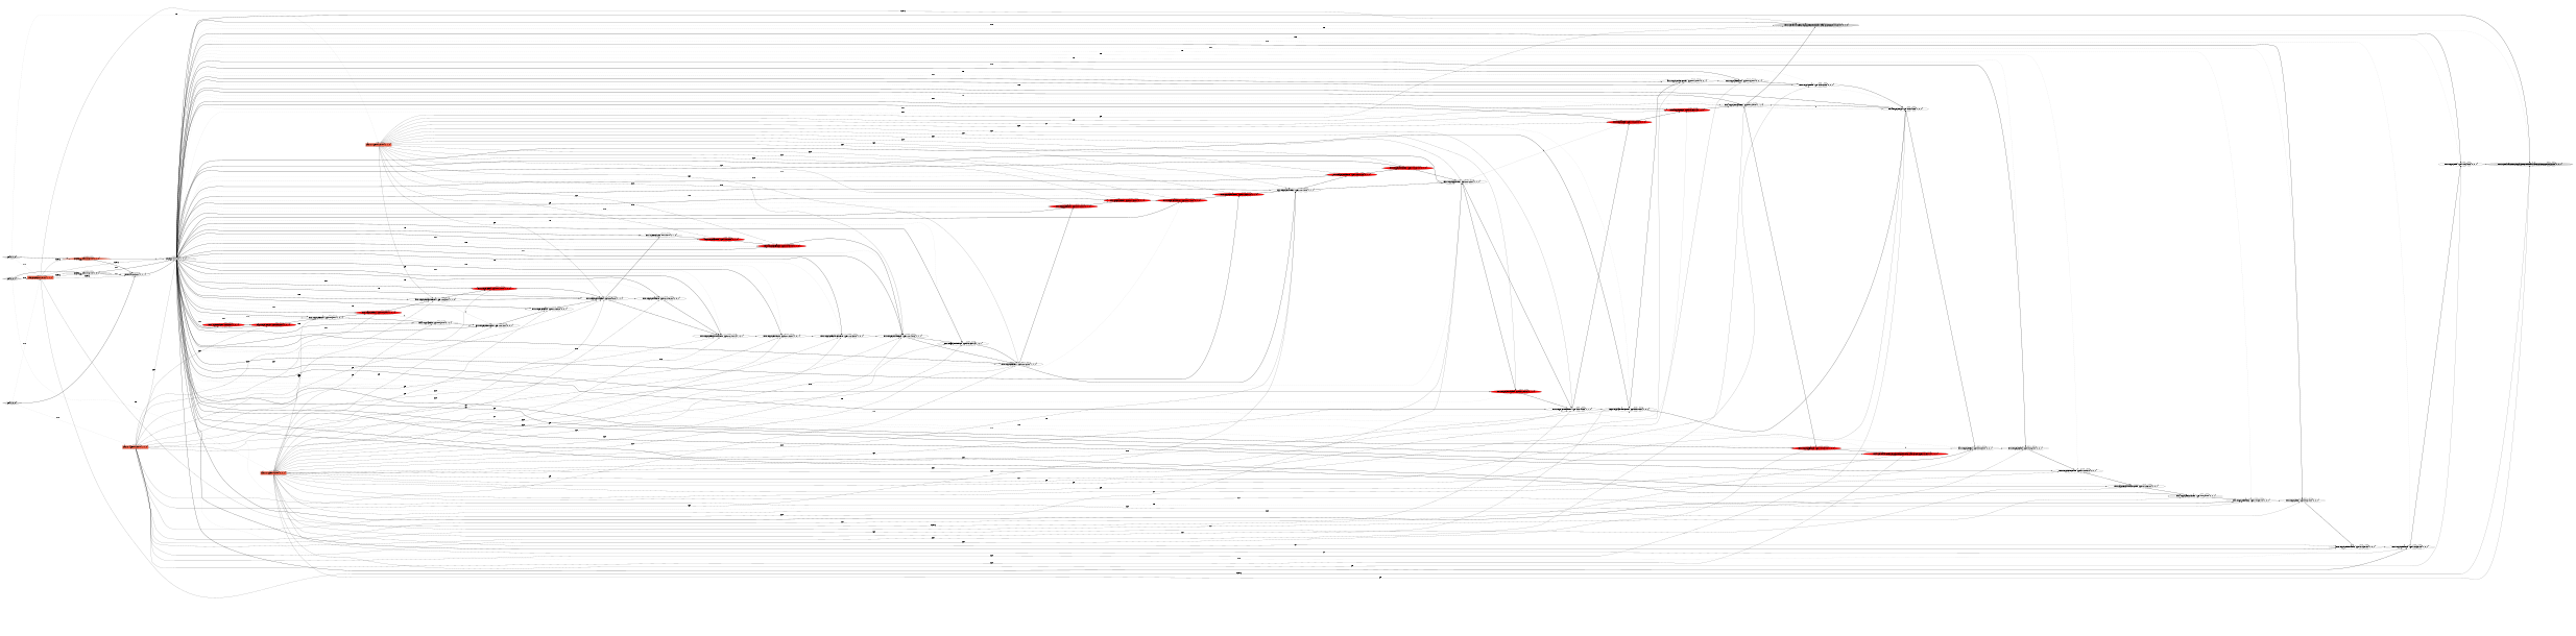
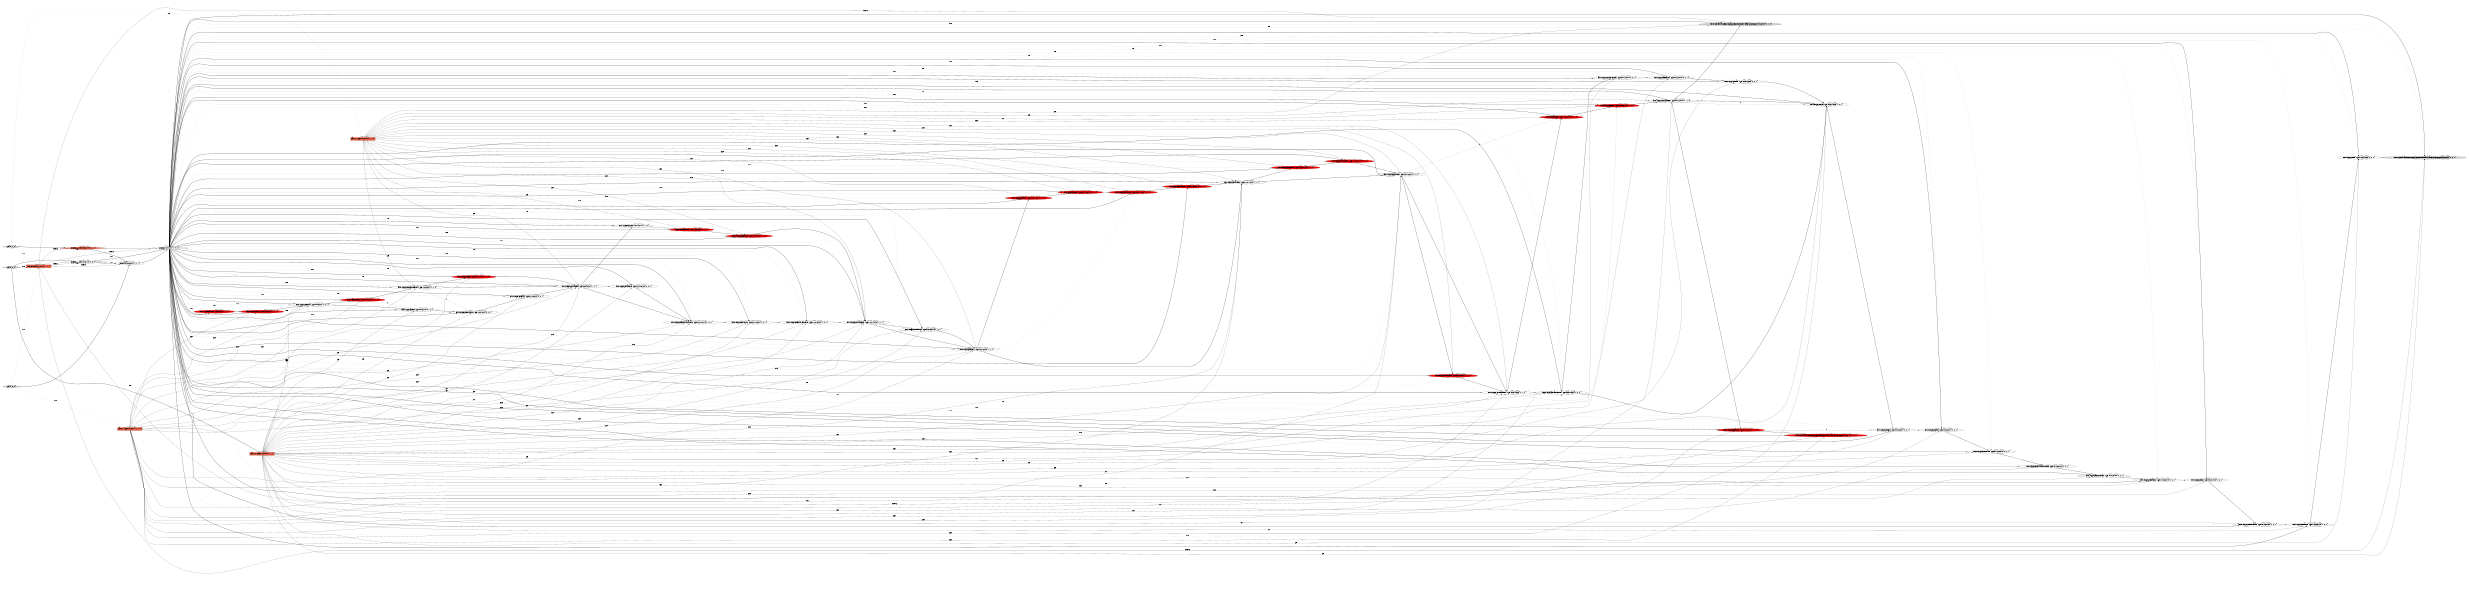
  digraph {
    rankdir=LR
    node [fillcolor=white shape=ellipse style=filled]
    edge [style=bold]
    n1 [label="return toType(getProperties(),type)@@@27@@@['0', '0', '1']"]
    n2 [label="return toType(getAdditionalProperties(),type)@@@28@@@['0', '0', '1']"]
    n3 [label="return toType(getDiscriminator(),type)@@@29@@@['0', '0', '1']"]
    n4 [label="return toType(getMinItems(),type)@@@18@@@['1', '1', '1']"]
    n5 [fillcolor=red label="return toType(getMultipleOf(),type)@@@20@@@['0', '1', '0']"]
    n6 [label="return toType(getUniqueItems(),type)@@@19@@@['1', '1', '1']"]
    n7 [fillcolor=red label="return toType(getRef(),type)@@@22@@@['0', '1', '0']"]
    n8 [fillcolor=red label="return toType(getType(),type)@@@23@@@['0', '1', '0']"]
    n9 [label="return toType(getMaxProperties(),type)@@@20@@@['1', '0', '1']"]
    n10 [label="return toType(getUniqueItems(),type)@@@24@@@['1', '1', '0']"]
    n11 [label="return toType(getType(),type)@@@24@@@['1', '0', '1']"]
    n12 [fillcolor=lightgray label="return super.edu.fdu.CPPDG.tinypdg.pe.ExpressionInfo@159ff34propertytype@@@25@@@['0', '1', '0']"]
    n13 [fillcolor=red label="return toType(getExample(),type)@@@24@@@['1', '0', '0']"]
    n14 [fillcolor=lightgray label="get['0', '0', '1']" shape=diamond]
    n15 [label="property == null@@@3@@@['0', '0', '1']" shape=diamond]
    n16 [fillcolor=tomato label="String property@@@2@@@['1', '1', '1']" shape=box]
    n17 [fillcolor=tomato label="Class<T> type@@@2@@@['0', '0', '1']" shape=box]
    n18 [label="property@@@4@@@['1', '1', '1']" shape=diamond]
    n19 [label="return null@@@3@@@['1', '1', '1']"]
    n20 [fillcolor=lightgray label="return super.edu.fdu.CPPDG.tinypdg.pe.ExpressionInfo@15a003cpropertytype@@@35@@@['0', '0', '1']"]
    n21 [fillcolor=red label="return super.edu.fdu.CPPDG.tinypdg.pe.ExpressionInfo@159fe7dpropertytype@@@25@@@['1', '0', '0']"]
    n22 [fillcolor=tomato label="property == null@@@3@@@['0', '1', '0']" shape=diamond]
    n23 [label="return toType(getMinimum(),type)@@@12@@@['1', '0', '1']"]
    n24 [label="return toType(getExclusiveMinimum(),type)@@@13@@@['1', '0', '1']"]
    n25 [label="return toType(getMaxLength(),type)@@@14@@@['1', '1', '1']"]
    n26 [label="return toType(getDescription(),type)@@@7@@@['0', '0', '1']"]
    n27 [label="return toType(getDefault(),type)@@@8@@@['0', '0', '1']"]
    n28 [label="return toType(getMaximum(),type)@@@10@@@['0', '0', '1']"]
    n29 [label="return toType(getFormat(),type)@@@5@@@['1', '0', '1']"]
    n30 [label="return toType(getExternalDocs(),type)@@@32@@@['0', '0', '1']"]
    n31 [label="return toType(getPattern(),type)@@@16@@@['1', '1', '1']"]
    n32 [label="return toType(getEnum(),type)@@@23@@@['0', '0', '1']"]
    n33 [label="return toType(getAllOf(),type)@@@26@@@['0', '0', '1']"]
    n34 [label="return toType(getMinLength(),type)@@@15@@@['1', '0', '1']"]
    n35 [label="return toType(getMinProperties(),type)@@@21@@@['0', '0', '1']"]
    n36 [label="return toType(getReadOnly(),type)@@@30@@@['0', '0', '1']"]
    n37 [label="return toType(getTitle(),type)@@@6@@@['0', '0', '1']"]
    n38 [label="return toType(getRequired(),type)@@@22@@@['0', '0', '1']"]
    n39 [label="return toType(getExample(),type)@@@33@@@['0', '0', '1']"]
    n40 [label="return toType(getMaxItems(),type)@@@17@@@['1', '1', '1']"]
    n41 [label="return toType(getItems(),type)@@@25@@@['0', '0', '1']"]
    n42 [label="return toType(getMultipleOf(),type)@@@9@@@['1', '1', '1']"]
    n43 [label="return toType(getRef(),type)@@@34@@@['0', '0', '1']"]
    n44 [label="return toType(getExclusiveMaximum(),type)@@@11@@@['1', '0', '1']"]
    n45 [label="return toType(getXml(),type)@@@31@@@['0', '0', '1']"]
    n46 [fillcolor=red label="return toType(getItems(),type)@@@13@@@['0', '1', '0']"]
    n47 [fillcolor=red label="return toType(getMaximum(),type)@@@14@@@['0', '1', '0']"]
    n48 [fillcolor=red label="return toType(getMaxItems(),type)@@@15@@@['0', '1', '0']"]
    n49 [fillcolor=red label="return toType(getExample(),type)@@@9@@@['0', '1', '0']"]
    n50 [fillcolor=red label="return toType(getMinimum(),type)@@@17@@@['0', '1', '0']"]
    n51 [fillcolor=red label="return toType(getEnum(),type)@@@8@@@['0', '1', '0']"]
    n52 [label="return toType(getCollectionFormat(),type)@@@5@@@['1', '1', '0']"]
    n53 [fillcolor=red label="return toType(getRef(),type)@@@10@@@['1', '0', '0']"]
    n54 [fillcolor=red label="return (T)getDescription()@@@5@@@['1', '0', '0']"]
    n55 [fillcolor=red label="return toType(getMinItems(),type)@@@18@@@['0', '1', '0']"]
    n56 [fillcolor=red label="return toType(getType(),type)@@@6@@@['1', '0', '0']"]
    n57 [fillcolor=red label="return toType(getFormat(),type)@@@12@@@['0', '1', '0']"]
    n58 [label="return (T)getDescription()@@@7@@@['0', '1', '0']"]
    n59 [fillcolor=red label="return toType(getItems(),type)@@@8@@@['1', '0', '0']"]
    n60 [fillcolor=tomato label="Class<T> type@@@2@@@['0', '1', '0']" shape=box]
    n61 [fillcolor=lightgray label="get['1', '0', '0']" shape=diamond]
    n62 [fillcolor=tomato label="Class<T> type@@@2@@@['1', '0', '0']" shape=box]
    n63 [fillcolor=lightgray label="get['0', '1', '0']" shape=diamond]
    n1 -> n2
    n2 -> n3
    n3 -> n36
    n4 -> n5
    n4 -> n6
    n4 -> n7 [label=0 style=dashed]
    n5 -> n6
    n6 -> n7
    n6 -> n8 [label=0 style=dashed]
    n6 -> n9
    n7 -> n8
    n8 -> n10
    n9 -> n11
    n9 -> n35
    n10 -> n11 [label=0 style=dashed]
    n10 -> n12
    n10 -> n13
    n11 -> n10
    n11 -> n41
    n13 -> n21
    n13 -> n41 [label=0 style=dashed]
    n14 -> n15
    n14 -> n16 [label=true style=dotted]
-   n14 -> n17 [label=true style=dotted]
+   n14 -> n17 [label=true]
    n15 -> n18
    n15 -> n19 [label=true style=dotted]
    n15 -> n19
    n16 -> n12 [label=property style=solid]
    n16 -> n15 [label=property style=solid]
    n16 -> n18 [label=property style=solid]
    n16 -> n19 [label=property style=solid]
    n16 -> n20 [label=property style=solid]
    n16 -> n21 [label=property style=solid]
    n16 -> n22 [label=property style=solid]
    n17 -> n1 [label=type style=solid]
    n17 -> n2 [label=type style=solid]
    n17 -> n3 [label=type style=solid]
    n17 -> n4 [label=type style=solid]
    n17 -> n6 [label=type style=solid]
    n17 -> n9 [label=type style=solid]
    n17 -> n11 [label=type style=solid]
    n17 -> n20 [label=type style=solid]
    n17 -> n23 [label=type style=solid]
    n17 -> n24 [label=type style=solid]
    n17 -> n25 [label=type style=solid]
    n17 -> n26 [label=type style=solid]
    n17 -> n27 [label=type style=solid]
    n17 -> n28 [label=type style=solid]
    n17 -> n29 [label=type style=solid]
    n17 -> n30 [label=type style=solid]
    n17 -> n31 [label=type style=solid]
    n17 -> n32 [label=type style=solid]
    n17 -> n33 [label=type style=solid]
    n17 -> n34 [label=type style=solid]
    n17 -> n35 [label=type style=solid]
    n17 -> n36 [label=type style=solid]
    n17 -> n37 [label=type style=solid]
    n17 -> n38 [label=type style=solid]
    n17 -> n39 [label=type style=solid]
    n17 -> n40 [label=type style=solid]
    n17 -> n41 [label=type style=solid]
    n17 -> n42 [label=type style=solid]
    n17 -> n43 [label=type style=solid]
    n17 -> n44 [label=type style=solid]
    n17 -> n45 [label=type style=solid]
    n18 -> n1
    n18 -> n1 [label=true style=dotted]
    n18 -> n2 [label=true style=dotted]
    n18 -> n2
    n18 -> n3
    n18 -> n3 [label=true style=dotted]
    n18 -> n4 [label=true style=dotted]
    n18 -> n4
    n18 -> n5 [label=true style=dotted]
    n18 -> n5
    n18 -> n6
    n18 -> n6 [label=true style=dotted]
    n18 -> n7 [label=true style=dotted]
    n18 -> n7
    n18 -> n8 [label=true style=dotted]
    n18 -> n8
    n18 -> n9
    n18 -> n9 [label=true style=dotted]
    n18 -> n10
    n18 -> n10 [label=true style=dotted]
    n18 -> n11 [label=true style=dotted]
    n18 -> n11
    n18 -> n12
    n18 -> n12 [label=true style=dotted]
    n18 -> n13 [label=true style=dotted]
    n18 -> n13
    n18 -> n20 [label=true style=dotted]
    n18 -> n20
    n18 -> n21 [label=true style=dotted]
    n18 -> n21
    n18 -> n23 [label=true style=dotted]
    n18 -> n23
    n18 -> n24
    n18 -> n24 [label=true style=dotted]
    n18 -> n25 [label=true style=dotted]
    n18 -> n25
    n18 -> n26 [label=true style=dotted]
    n18 -> n26
    n18 -> n27
    n18 -> n27 [label=true style=dotted]
    n18 -> n28
    n18 -> n28 [label=true style=dotted]
    n18 -> n29
    n18 -> n29 [label=true style=dotted]
    n18 -> n30 [label=true style=dotted]
    n18 -> n30
    n18 -> n31
    n18 -> n31 [label=true style=dotted]
    n18 -> n32
    n18 -> n32 [label=true style=dotted]
    n18 -> n33 [label=true style=dotted]
    n18 -> n33
    n18 -> n34
    n18 -> n34 [label=true style=dotted]
    n18 -> n35
    n18 -> n35 [label=true style=dotted]
    n18 -> n36 [label=true style=dotted]
    n18 -> n36
    n18 -> n37 [label=true style=dotted]
    n18 -> n37
    n18 -> n38
    n18 -> n38 [label=true style=dotted]
    n18 -> n39
    n18 -> n39 [label=true style=dotted]
    n18 -> n40 [label=true style=dotted]
    n18 -> n40
    n18 -> n41
    n18 -> n41 [label=true style=dotted]
    n18 -> n42 [label=true style=dotted]
    n18 -> n42
    n18 -> n43 [label=true style=dotted]
    n18 -> n43
    n18 -> n44 [label=true style=dotted]
    n18 -> n44
    n18 -> n45 [label=true style=dotted]
    n18 -> n45
    n18 -> n46
    n18 -> n46 [label=true style=dotted]
    n18 -> n47
    n18 -> n47 [label=true style=dotted]
    n18 -> n48
    n18 -> n48 [label=true style=dotted]
    n18 -> n49 [label=true style=dotted]
    n18 -> n49
    n18 -> n50
    n18 -> n50 [label=true style=dotted]
    n18 -> n51
    n18 -> n51 [label=true style=dotted]
    n18 -> n52
    n18 -> n52 [label=true style=dotted]
    n18 -> n53
    n18 -> n53 [label=true style=dotted]
    n18 -> n54
    n18 -> n54 [label=true style=dotted]
    n18 -> n55
    n18 -> n55 [label=true style=dotted]
    n18 -> n56
    n18 -> n56 [label=true style=dotted]
    n18 -> n57 [label=true style=dotted]
    n18 -> n57
    n18 -> n58 [label=true style=dotted]
    n18 -> n58
    n18 -> n59 [label=true style=dotted]
    n18 -> n59
    n19 -> n18
    n22 -> n18
    n22 -> n19
    n22 -> n19 [label=true style=dotted]
    n23 -> n24
    n24 -> n25
    n25 -> n31
    n25 -> n34
    n26 -> n27
    n27 -> n42
    n28 -> n44
    n29 -> n37
    n29 -> n59
    n30 -> n39
    n31 -> n40
    n31 -> n57
    n32 -> n11
    n33 -> n1
    n34 -> n31
    n35 -> n38
    n36 -> n45
    n37 -> n26
    n38 -> n32
    n39 -> n43
    n40 -> n4
    n40 -> n50
    n41 -> n33
    n42 -> n28
    n42 -> n44
    n42 -> n58
    n43 -> n20
    n44 -> n23
    n45 -> n30
    n46 -> n47
    n47 -> n48
    n48 -> n40
    n49 -> n25
    n50 -> n55
    n51 -> n49
    n52 -> n26 [label=0 style=dashed]
    n52 -> n42
    n52 -> n53
    n53 -> n42
    n54 -> n56
    n55 -> n4
    n56 -> n29
    n57 -> n46
    n58 -> n51
    n59 -> n37 [label=0 style=dashed]
    n59 -> n52
    n60 -> n4 [label=type style=solid]
    n60 -> n5 [label=type style=solid]
    n60 -> n6 [label=type style=solid]
    n60 -> n7 [label=type style=solid]
    n60 -> n8 [label=type style=solid]
    n60 -> n10 [label=type style=solid]
    n60 -> n12 [label=type style=solid]
    n60 -> n25 [label=type style=solid]
    n60 -> n31 [label=type style=solid]
    n60 -> n40 [label=type style=solid]
    n60 -> n42 [label=type style=solid]
    n60 -> n46 [label=type style=solid]
    n60 -> n47 [label=type style=solid]
    n60 -> n48 [label=type style=solid]
    n60 -> n49 [label=type style=solid]
    n60 -> n50 [label=type style=solid]
    n60 -> n51 [label=type style=solid]
    n60 -> n52 [label=type style=solid]
    n60 -> n55 [label=type style=solid]
    n60 -> n57 [label=type style=solid]
    n61 -> n16 [label=true style=dotted]
    n61 -> n19
    n61 -> n62 [label=true style=dotted]
    n62 -> n4 [label=type style=solid]
    n62 -> n6 [label=type style=solid]
    n62 -> n9 [label=type style=solid]
    n62 -> n10 [label=type style=solid]
    n62 -> n11 [label=type style=solid]
    n62 -> n13 [label=type style=solid]
    n62 -> n21 [label=type style=solid]
    n62 -> n23 [label=type style=solid]
    n62 -> n24 [label=type style=solid]
    n62 -> n25 [label=type style=solid]
-   n62 -> n18 [label=type style=solid]
+   n62 -> n29 [label=type style=solid]
    n62 -> n31 [label=type style=solid]
    n62 -> n34 [label=type style=solid]
    n62 -> n40 [label=type style=solid]
    n62 -> n42 [label=type style=solid]
    n62 -> n44 [label=type style=solid]
    n62 -> n52 [label=type style=solid]
    n62 -> n53 [label=type style=solid]
    n62 -> n56 [label=type style=solid]
    n62 -> n59 [label=type style=solid]
    n63 -> n16 [label=true style=dotted]
    n63 -> n22
    n63 -> n60 [label=true style=dotted]
  }
